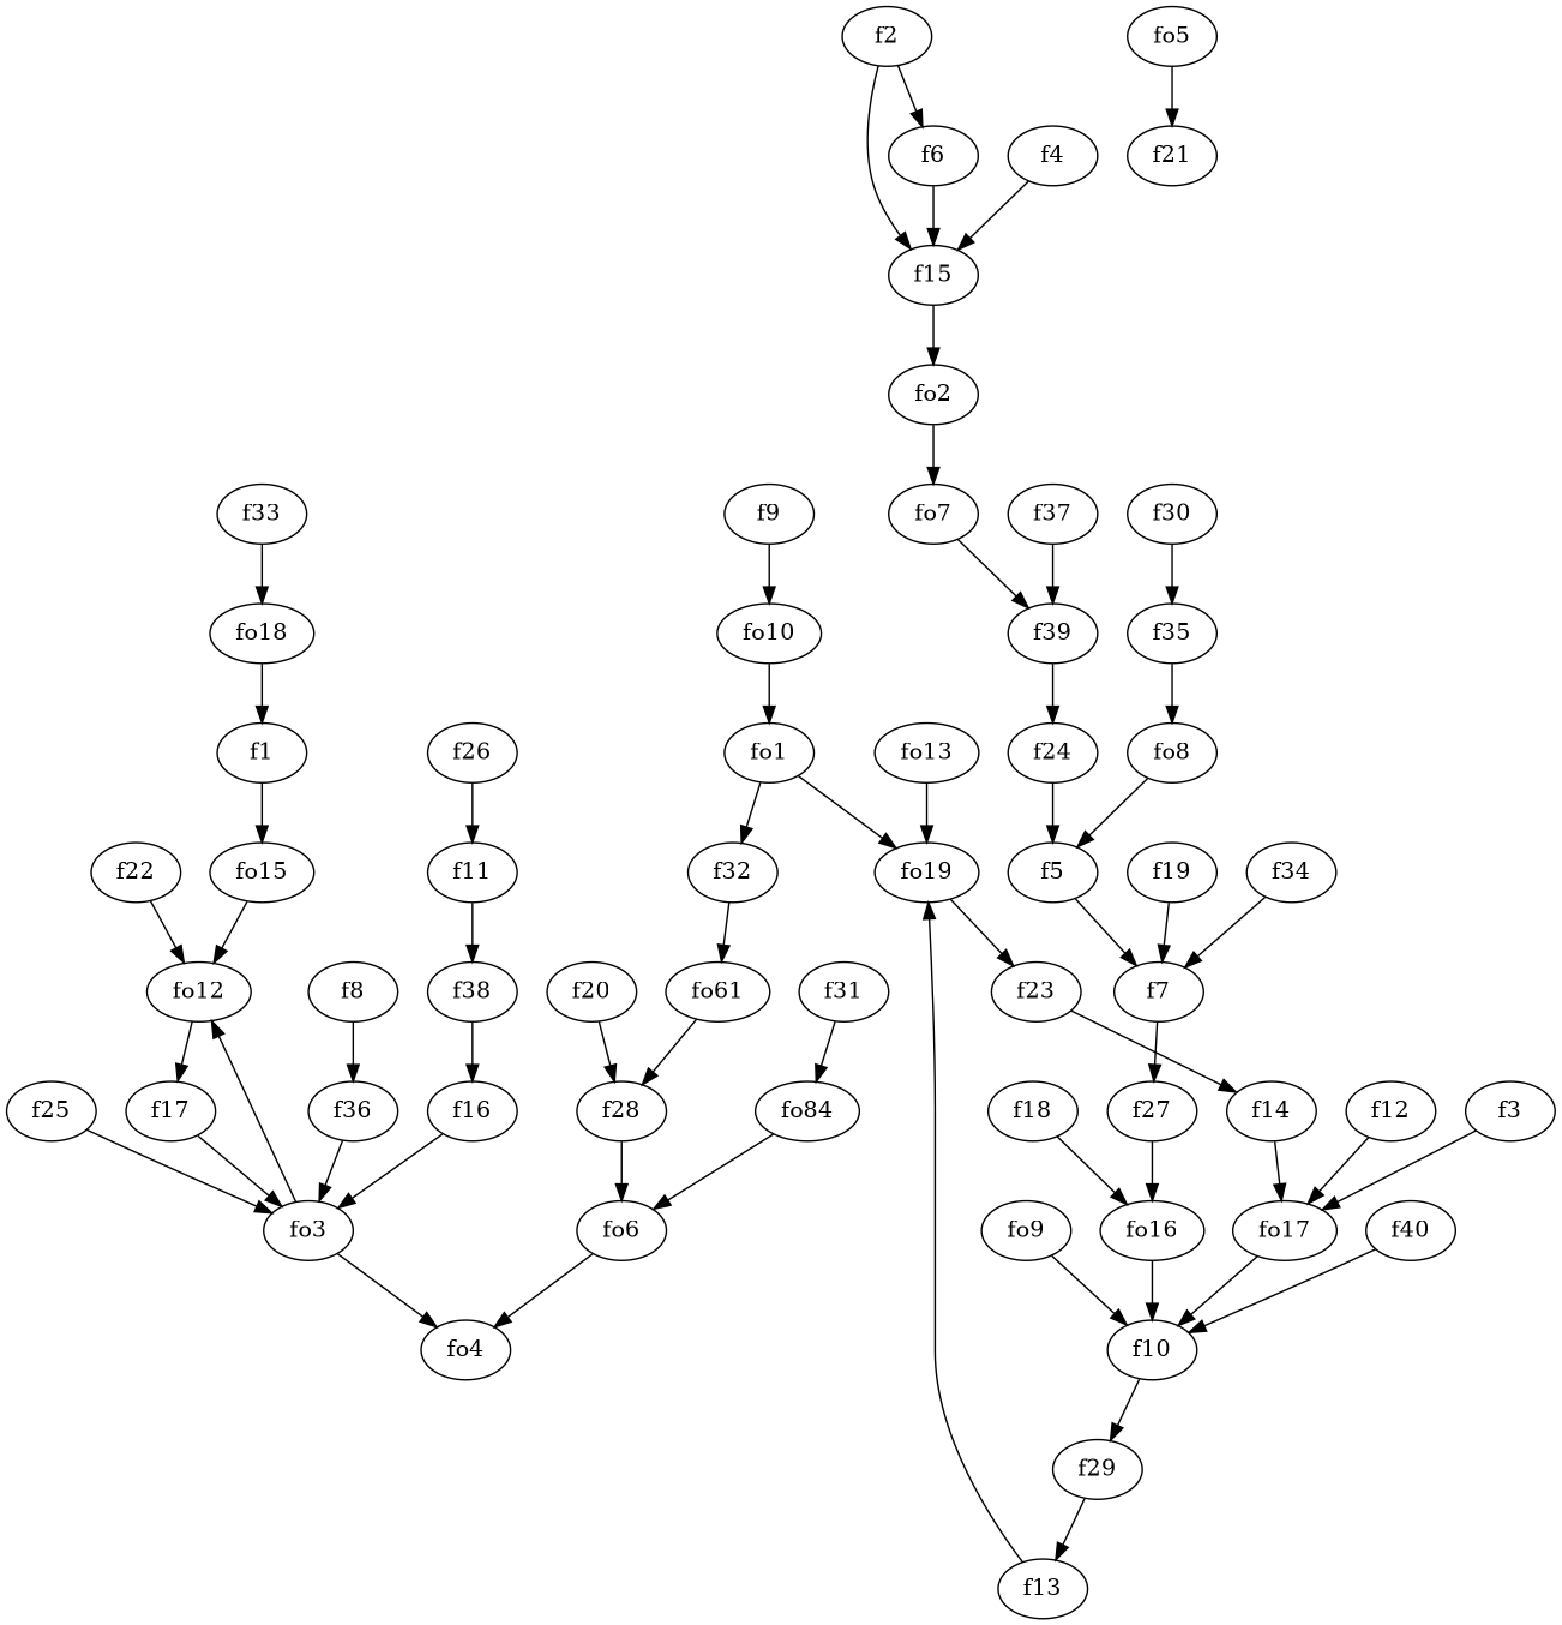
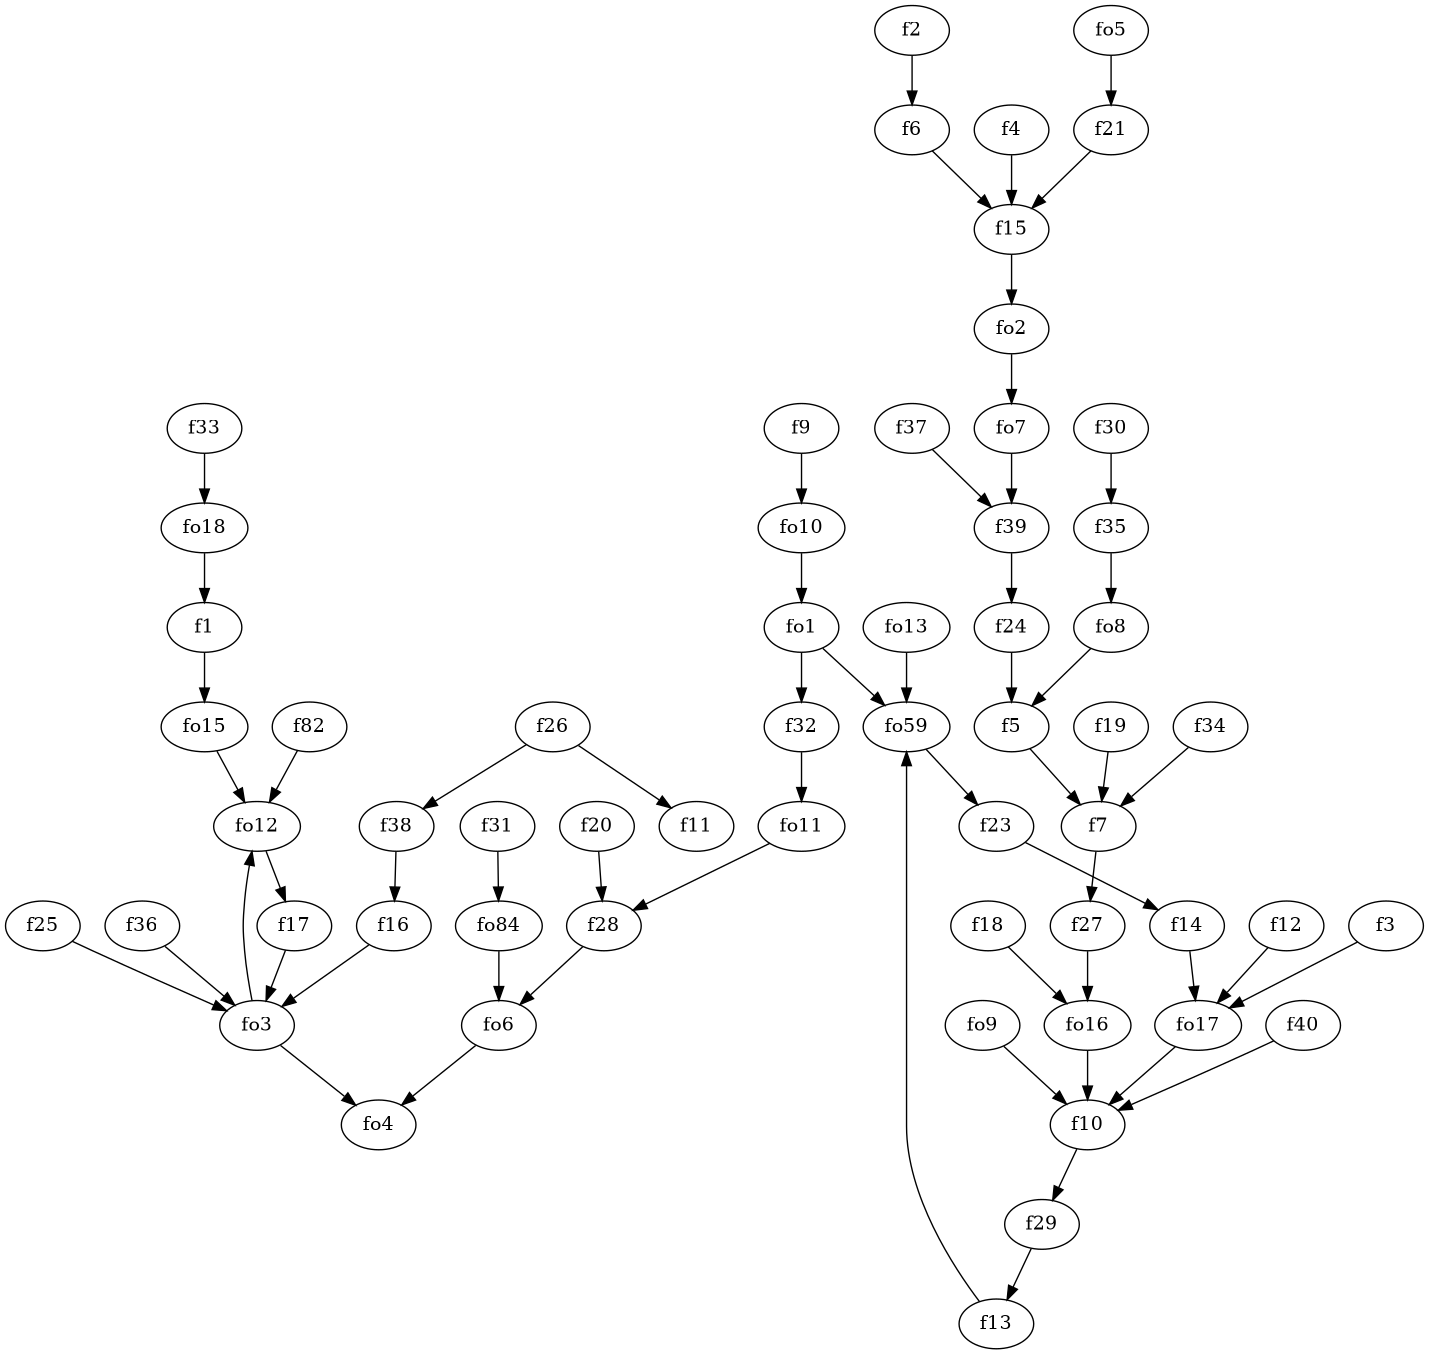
  strict digraph {
    edge [weight=2]
    f1
    fo15
    fo12
    f2
    f6
    f15
    f3
    fo17
    f10
    f4
    fo2
    f5
    f7
    f27
    fo16
-   f8
    f36
    fo3
    f9
    fo10
    fo1
    f29
    f13
    f11
    f38
    f16
    f12
-   fo19
+   fo19 [label=fo59]
    f23
    f14
    fo7
    fo4
    f17
    f18
    f19
    f20
    f28
    fo6
    f21
-   f22
+   f22 [label=f82]
    f24
    f25
    f26
    f30
    f35
    fo8
    n47 [label=fo84]
    f31
    f32
-   fo11 [label=fo61]
+   fo11
    f33
    fo18
    f34
    f37
    f39
    f40
    fo5
    fo9
    fo13
    f1 -> fo15
    fo15 -> fo12
    fo12 -> f17
    f2 -> f6
    f6 -> f15
    f15 -> fo2
    f3 -> fo17
    fo17 -> f10
    f10 -> f29
    f4 -> f15
    fo2 -> fo7
    f5 -> f7
    f7 -> f27
    f27 -> fo16
    fo16 -> f10
-   f8 -> f36
    f36 -> fo3
    fo3 -> fo12
    fo3 -> fo4
    f9 -> fo10
    fo10 -> fo1
    fo1 -> fo19
    fo1 -> f32
    f29 -> f13
    f13 -> fo19
-   f11 -> f38
+   f26 -> f38
    f38 -> f16
    f16 -> fo3
    f12 -> fo17
    fo19 -> f23
    f23 -> f14
    f14 -> fo17
    fo7 -> f39
    f17 -> fo3
    f18 -> fo16
    f19 -> f7
    f20 -> f28
    f28 -> fo6
    fo6 -> fo4
-   f2 -> f15
+   f21 -> f15
    f22 -> fo12
    f24 -> f5
    f25 -> fo3
    f26 -> f11
    f30 -> f35
    f35 -> fo8
    fo8 -> f5
    n47 -> fo6
    f31 -> n47
    f32 -> fo11
    fo11 -> f28
    f33 -> fo18
    fo18 -> f1
    f34 -> f7
    f37 -> f39
    f39 -> f24
    f40 -> f10
    fo5 -> f21
    fo9 -> f10
    fo13 -> fo19
  }
